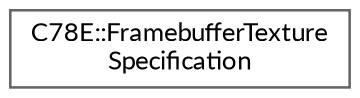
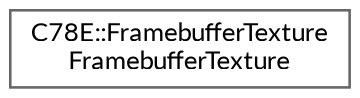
  digraph {
    rankdir=LR
    fontname=Lato
-   n1 [color=grey40 fillcolor=white fontname=Lato fontsize=10 height=0.2 label="C78E::FramebufferTexture\lSpecification" shape=box style=filled width=0.4]
+   n1 [color=grey40 fillcolor=white fontname=Lato fontsize=10 height=0.2 label="C78E::FramebufferTexture\lFramebufferTexture" shape=box style=filled width=0.4]
  }
